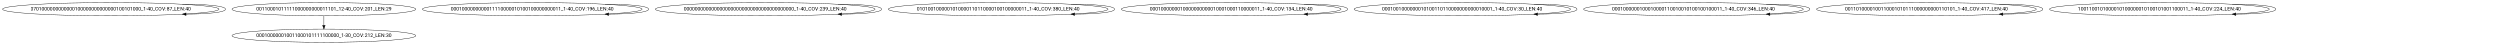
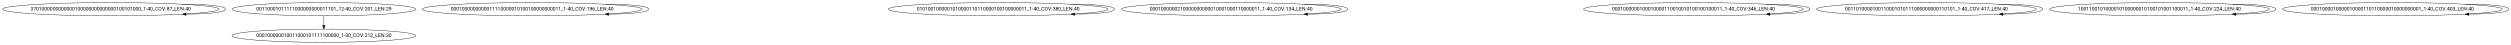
  digraph {
    fontname=Roboto
    node [fontname=Roboto]
    edge [fontname=Roboto]
    n1 [label="0701000000000000100000000000000100101000_1-40_COV:87_LEN:40"]
    "00110001011111000000000011101_12-40_COV:201_LEN:29"
    "000100000010011000101111100000_1-30_COV:212_LEN:30"
    "0001000000000011110000010100100000000011_1-40_COV:196_LEN:40"
-   "0000000000000000000000000000000000000000_1-40_COV:239_LEN:40"
    "0101001000001010000110110000100100000011_1-40_COV:380_LEN:40"
-   "0001000000010000000000010001000110000011_1-40_COV:134_LEN:40"
-   "0001001000000010100110110000000000010001_1-40_COV:30_LEN:40"
+   "0001000000010000000000010001000110000011_1-40_COV:134_LEN:40" [label="0001000000210000000000010001000110000011_1-40_COV:134_LEN:40"]
    "0001000000100010000110010010100100100011_1-40_COV:346_LEN:40"
    "0011010000100110001010111000000000110101_1-40_COV:417_LEN:40"
    "1001100101000010100000010100101001100011_1-40_COV:224_LEN:40"
+   "0001000010000010000110110000010000000001_1-40_COV:403_LEN:40"
    n1 -> n1
    "00110001011111000000000011101_12-40_COV:201_LEN:29" -> "000100000010011000101111100000_1-30_COV:212_LEN:30"
    "0001000000000011110000010100100000000011_1-40_COV:196_LEN:40" -> "0001000000000011110000010100100000000011_1-40_COV:196_LEN:40"
-   "0000000000000000000000000000000000000000_1-40_COV:239_LEN:40" -> "0000000000000000000000000000000000000000_1-40_COV:239_LEN:40"
    "0101001000001010000110110000100100000011_1-40_COV:380_LEN:40" -> "0101001000001010000110110000100100000011_1-40_COV:380_LEN:40"
    "0001000000010000000000010001000110000011_1-40_COV:134_LEN:40" -> "0001000000010000000000010001000110000011_1-40_COV:134_LEN:40"
-   "0001001000000010100110110000000000010001_1-40_COV:30_LEN:40" -> "0001001000000010100110110000000000010001_1-40_COV:30_LEN:40"
    "0001000000100010000110010010100100100011_1-40_COV:346_LEN:40" -> "0001000000100010000110010010100100100011_1-40_COV:346_LEN:40"
    "0011010000100110001010111000000000110101_1-40_COV:417_LEN:40" -> "0011010000100110001010111000000000110101_1-40_COV:417_LEN:40"
    "1001100101000010100000010100101001100011_1-40_COV:224_LEN:40" -> "1001100101000010100000010100101001100011_1-40_COV:224_LEN:40"
+   "0001000010000010000110110000010000000001_1-40_COV:403_LEN:40" -> "0001000010000010000110110000010000000001_1-40_COV:403_LEN:40"
  }
